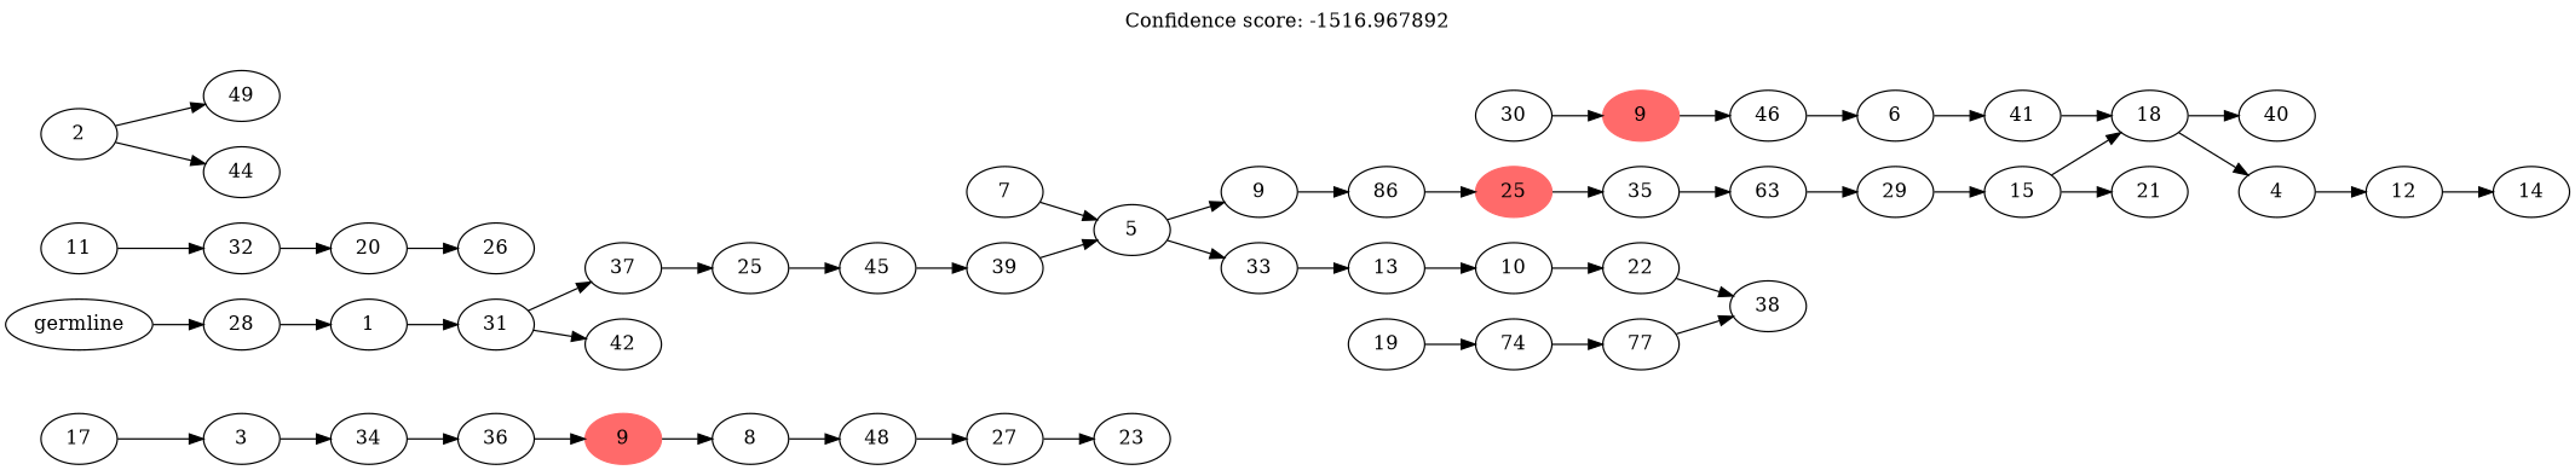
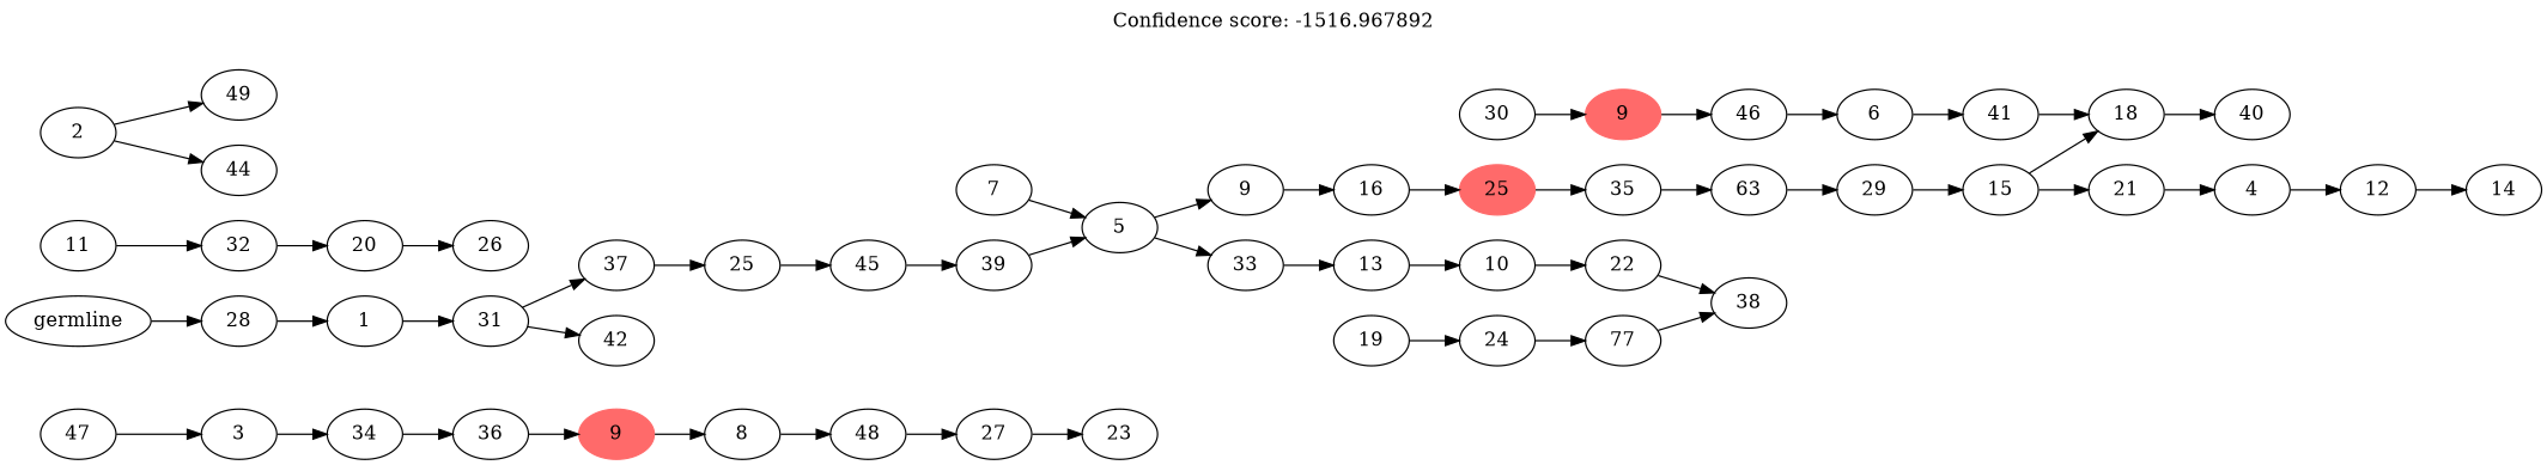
  digraph {
    label="Confidence score: -1516.967892"
    labelloc=t
    rankdir=LR
    n1 [label=27]
    n2 [label=23]
    n3 [label=48]
    n4 [label=8]
    n5 [color=indianred1 label=9 style=filled]
    n6 [label=36]
    n7 [label=34]
    n8 [label=3]
-   n9 [label=17]
+   n9 [label=47]
    n10 [label=12]
    n11 [label=14]
    n12 [label=4]
    n13 [label=21]
    n14 [label=15]
    n15 [label=18]
    n16 [label=29]
    n17 [label=63]
    n18 [label=35]
    n19 [color=indianred1 label=25 style=filled]
-   n20 [label=86]
+   n20 [label=16]
    n21 [label=40]
    n22 [label=41]
    n23 [label=6]
    n24 [label=46]
    n25 [color=indianred1 label=9 style=filled]
    n26 [label=30]
    n27 [label=77]
    n28 [label=38]
-   n29 [label=74]
+   n29 [label=24]
    n30 [label=19]
    n31 [label=9]
    n32 [label=20]
    n33 [label=26]
    n34 [label=32]
    n35 [label=11]
    n36 [label=49]
    n37 [label=2]
    n38 [label=44]
    n39 [label=22]
    n40 [label=10]
    n41 [label=13]
    n42 [label=33]
    n43 [label=5]
    n44 [label=7]
    n45 [label=39]
    n46 [label=45]
    n47 [label=25]
    n48 [label=37]
    n49 [label=42]
    n50 [label=31]
    n51 [label=1]
    n52 [label=28]
    n53 [label=germline]
    n1 -> n2
    n3 -> n1
    n4 -> n3
    n5 -> n4
    n6 -> n5
    n7 -> n6
    n8 -> n7
    n9 -> n8
    n10 -> n11
    n12 -> n10
-   n15 -> n12
+   n13 -> n12
    n14 -> n13
    n14 -> n15
    n15 -> n21
    n16 -> n14
    n17 -> n16
    n18 -> n17
    n19 -> n18
    n20 -> n19
    n22 -> n15
    n23 -> n22
    n24 -> n23
    n25 -> n24
    n26 -> n25
    n27 -> n28
    n29 -> n27
    n30 -> n29
    n31 -> n20
    n32 -> n33
    n34 -> n32
    n35 -> n34
    n37 -> n36
    n37 -> n38
    n39 -> n28
    n40 -> n39
    n41 -> n40
    n42 -> n41
    n43 -> n31
    n43 -> n42
    n44 -> n43
    n45 -> n43
    n46 -> n45
    n47 -> n46
    n48 -> n47
    n50 -> n48
    n50 -> n49
    n51 -> n50
    n52 -> n51
    n53 -> n52
  }
